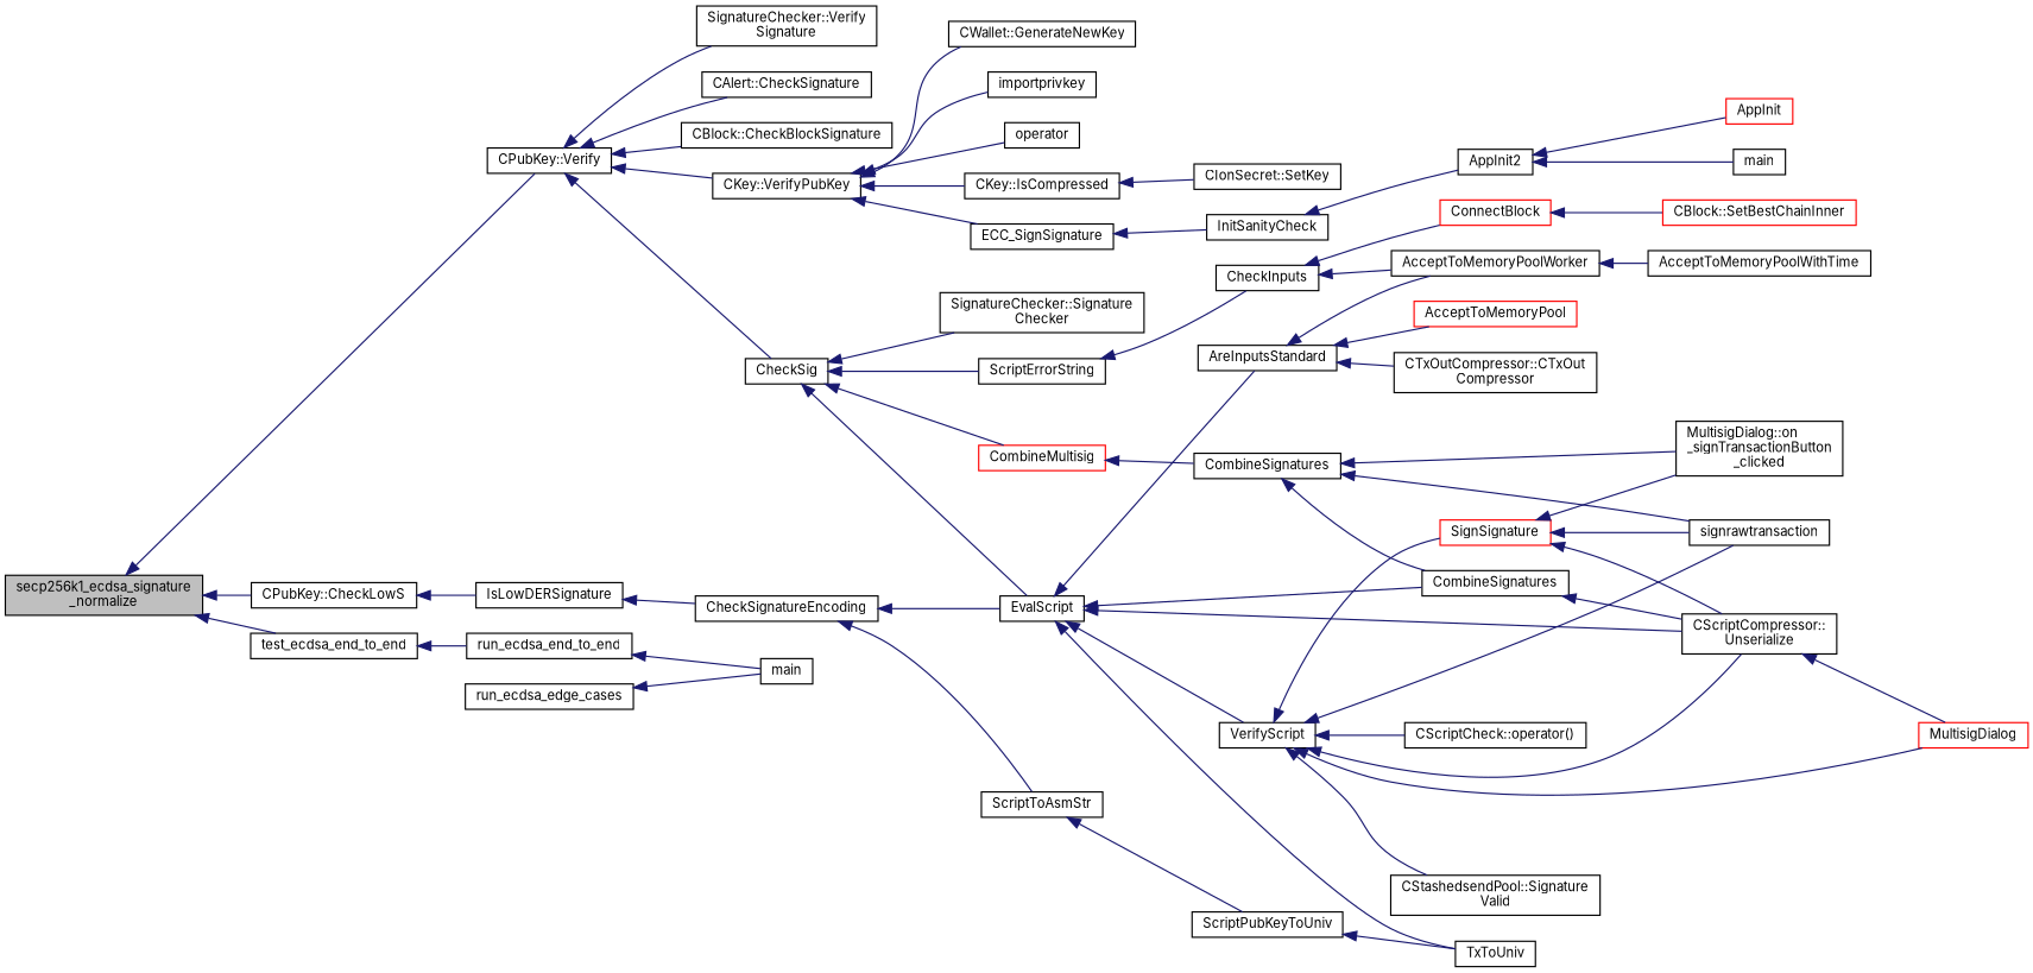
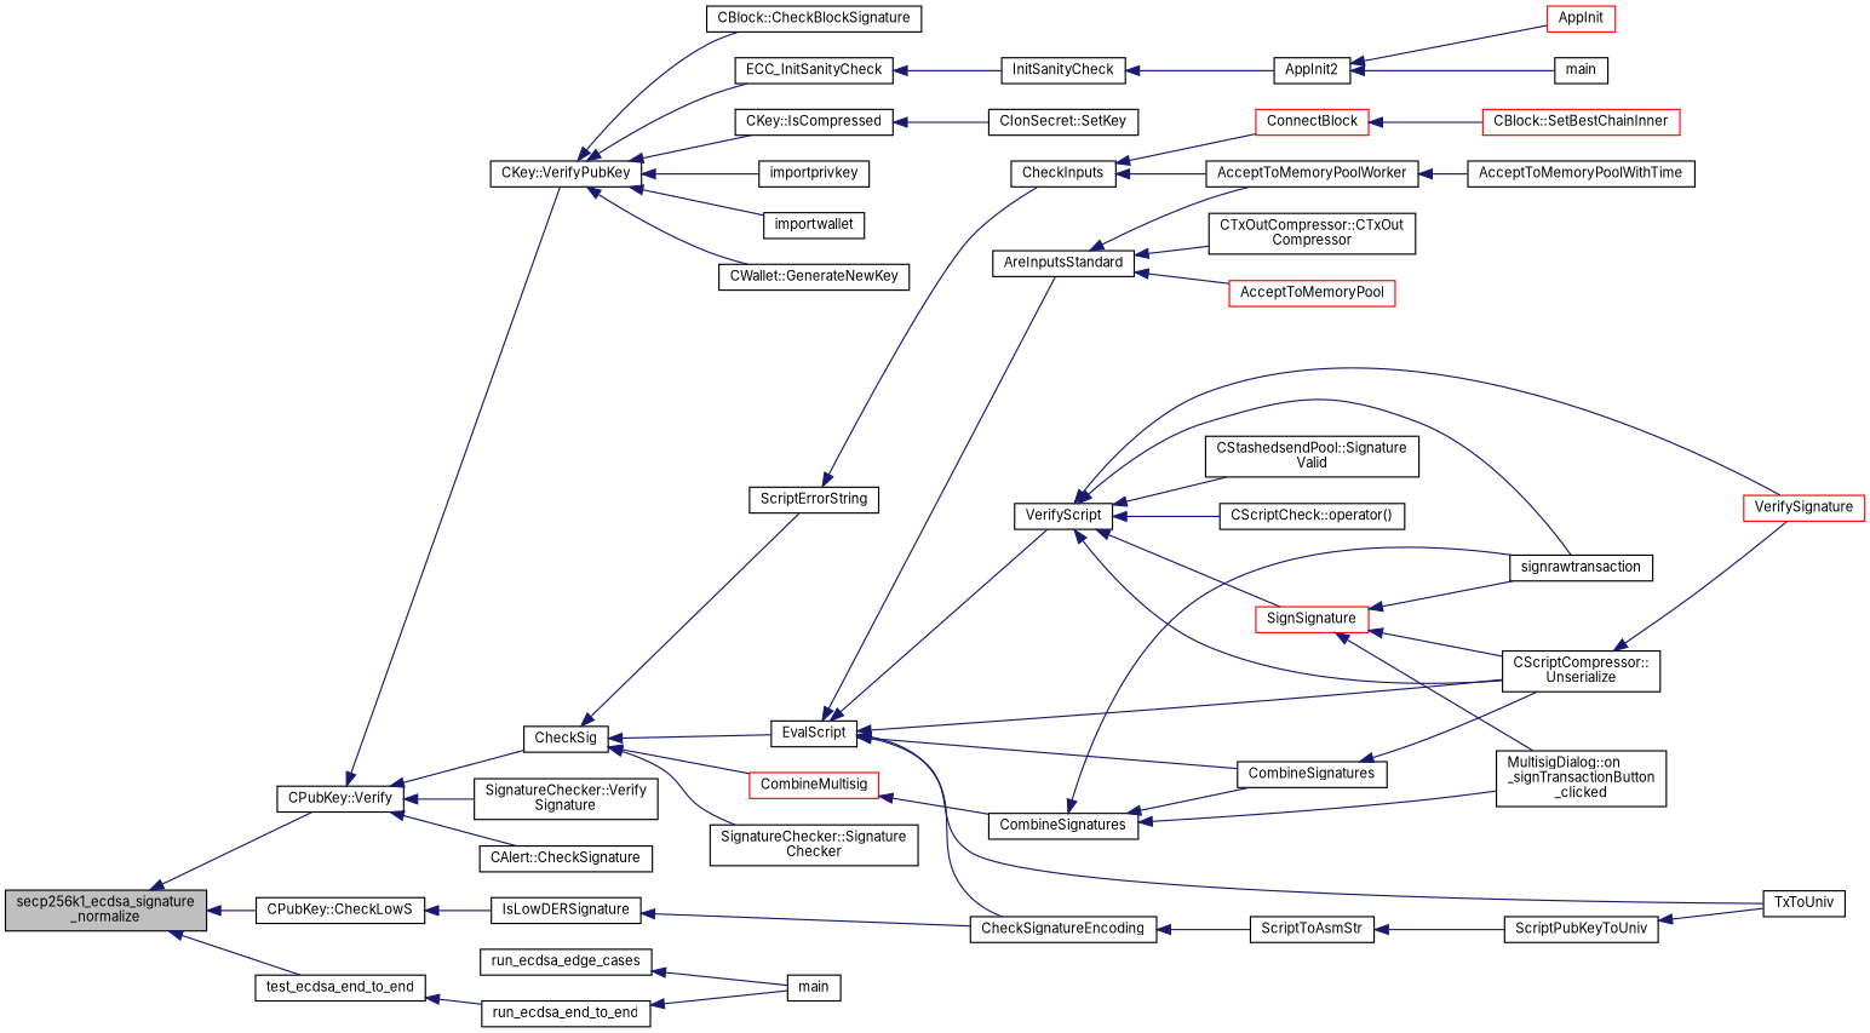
  digraph {
    fontname=Inter
    rankdir=LR
    node [color=black fillcolor=white fontname=Inter fontsize=10 shape=record style=filled]
    edge [color=midnightblue dir=back fontname=Inter fontsize=10 labelfontname=Helvetica labelfontsize=10 style=solid]
    n1 [fillcolor=grey75 fontcolor=black height=0.2 label="secp256k1_ecdsa_signature\l_normalize" width=0.4]
    n2 [height=0.2 label="CPubKey::Verify" width=0.4]
    n3 [height=0.2 label="CPubKey::CheckLowS" width=0.4]
    n4 [height=0.2 label=test_ecdsa_end_to_end width=0.4]
    n5 [height=0.2 label="CAlert::CheckSignature" width=0.4]
    n6 [height=0.2 label="CKey::VerifyPubKey" width=0.4]
    n7 [height=0.2 label="CBlock::CheckBlockSignature" width=0.4]
    n8 [height=0.2 label=CheckSig width=0.4]
    n9 [height=0.2 label="SignatureChecker::Verify\lSignature" width=0.4]
    n10 [height=0.2 label=IsLowDERSignature width=0.4]
    n11 [height=0.2 label=run_ecdsa_end_to_end width=0.4]
-   n12 [height=0.2 label=ECC_SignSignature width=0.4]
+   n12 [height=0.2 label=ECC_InitSanityCheck width=0.4]
    n13 [height=0.2 label="CKey::IsCompressed" width=0.4]
    n14 [height=0.2 label=importprivkey width=0.4]
-   n15 [height=0.2 label=operator width=0.4]
+   n15 [height=0.2 label=importwallet width=0.4]
    n16 [height=0.2 label="CWallet::GenerateNewKey" width=0.4]
    n17 [height=0.2 label=ScriptErrorString width=0.4]
    n18 [height=0.2 label=EvalScript width=0.4]
    n19 [color=red height=0.2 label=CombineMultisig width=0.4]
    n20 [height=0.2 label="SignatureChecker::Signature\lChecker" width=0.4]
    n21 [height=0.2 label=InitSanityCheck width=0.4]
    n22 [height=0.2 label="CIonSecret::SetKey" width=0.4]
    n23 [height=0.2 label=AppInit2 width=0.4]
    n24 [color=red height=0.2 label=AppInit width=0.4]
    n25 [height=0.2 label=main width=0.4]
    n26 [height=0.2 label=CheckInputs width=0.4]
    n27 [height=0.2 label=AreInputsStandard width=0.4]
    n28 [height=0.2 label=VerifyScript width=0.4]
    n29 [height=0.2 label="CScriptCompressor::\lUnserialize" width=0.4]
    n30 [height=0.2 label=CombineSignatures width=0.4]
    n31 [height=0.2 label=TxToUniv width=0.4]
    n32 [height=0.2 label=CombineSignatures width=0.4]
    n33 [height=0.2 label=AcceptToMemoryPoolWorker width=0.4]
    n34 [color=red height=0.2 label=ConnectBlock width=0.4]
    n35 [height=0.2 label=AcceptToMemoryPoolWithTime width=0.4]
    n36 [color=red height=0.2 label="CBlock::SetBestChainInner" width=0.4]
    n37 [color=red height=0.2 label=AcceptToMemoryPool width=0.4]
    n38 [height=0.2 label="CTxOutCompressor::CTxOut\lCompressor" width=0.4]
    n39 [height=0.2 label=signrawtransaction width=0.4]
    n40 [color=red height=0.2 label=SignSignature width=0.4]
-   n41 [color=red height=0.2 label=MultisigDialog width=0.4]
+   n41 [color=red height=0.2 label=VerifySignature width=0.4]
    n42 [height=0.2 label="CStashedsendPool::Signature\lValid" width=0.4]
    n43 [height=0.2 label="CScriptCheck::operator()" width=0.4]
    n44 [height=0.2 label="MultisigDialog::on\l_signTransactionButton\l_clicked" width=0.4]
    n45 [height=0.2 label=CheckSignatureEncoding width=0.4]
    n46 [height=0.2 label=ScriptToAsmStr width=0.4]
    n47 [height=0.2 label=ScriptPubKeyToUniv width=0.4]
    n48 [height=0.2 label=main width=0.4]
    n49 [height=0.2 label=run_ecdsa_edge_cases width=0.4]
    n1 -> n2
    n1 -> n3
    n1 -> n4
    n2 -> n5
    n2 -> n6
-   n2 -> n7
+   n6 -> n7
    n2 -> n8
    n2 -> n9
    n3 -> n10
    n4 -> n11
    n6 -> n12
    n6 -> n13
    n6 -> n14
    n6 -> n15
    n6 -> n16
    n8 -> n17
    n8 -> n18
    n8 -> n19
    n8 -> n20
    n10 -> n45
    n11 -> n48
    n12 -> n21
    n13 -> n22
    n17 -> n26
    n18 -> n27
    n18 -> n28
    n18 -> n29
    n18 -> n30
    n18 -> n31
    n19 -> n32
    n21 -> n23
    n23 -> n24
    n23 -> n25
    n26 -> n33
    n26 -> n34
    n27 -> n33
    n27 -> n37
    n27 -> n38
    n28 -> n29
    n28 -> n39
    n28 -> n40
    n28 -> n41
    n28 -> n42
    n28 -> n43
    n29 -> n41
    n30 -> n29
    n32 -> n30
    n32 -> n39
    n32 -> n44
    n33 -> n35
    n34 -> n36
    n40 -> n29
    n40 -> n39
    n40 -> n44
-   n45 -> n18
+   n18 -> n45
    n45 -> n46
    n46 -> n47
    n47 -> n31
    n49 -> n48
  }
